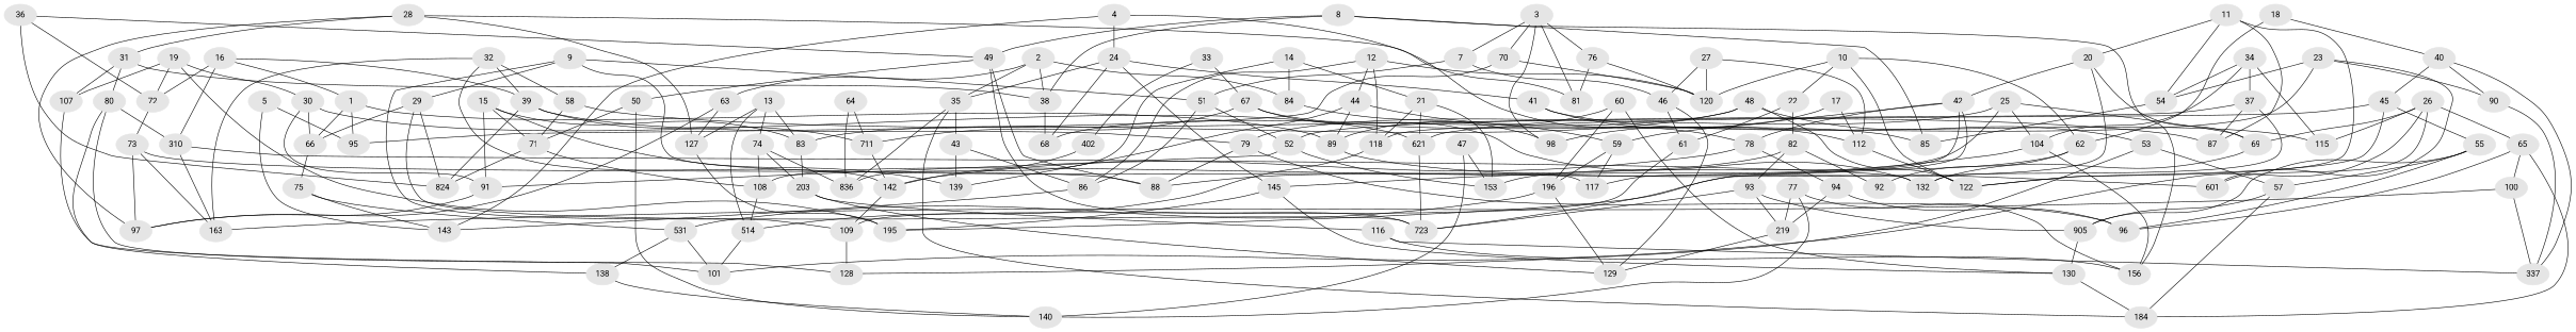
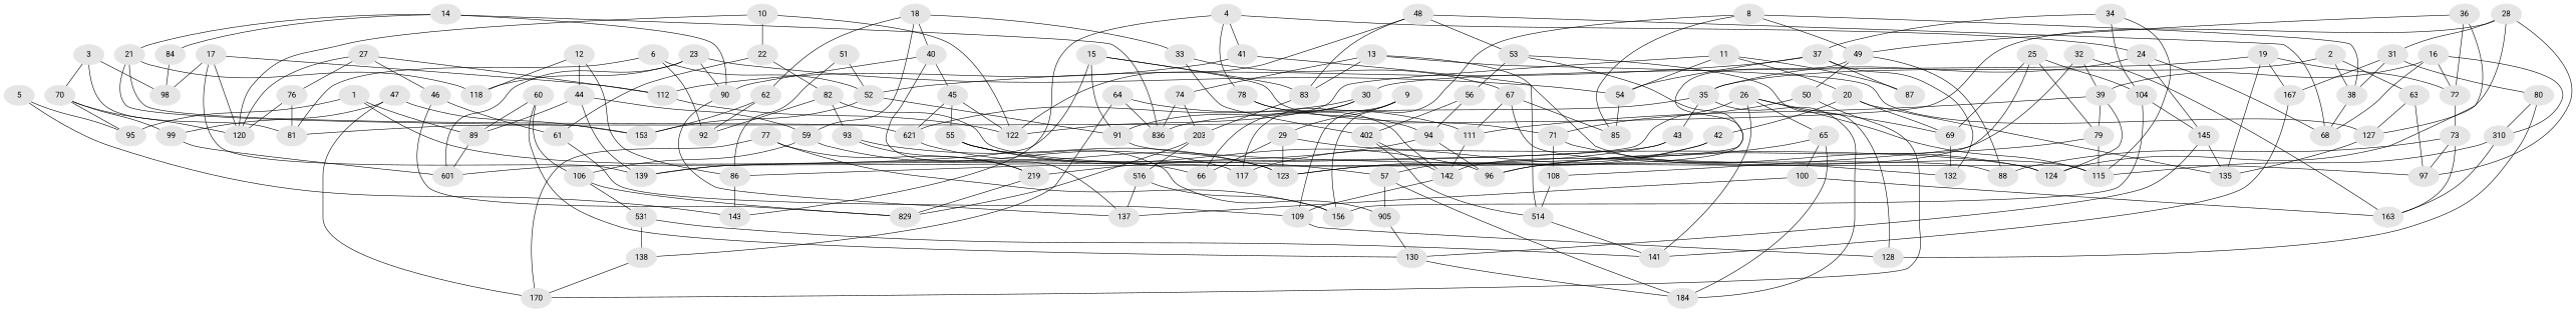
  graph {
    fontname=Roboto
    node [color=gray90 fontname=Roboto style=filled]
    edge [fontname=Roboto]
    1
    66
    89
    95
    47
+   99
    n7 [label=153]
-   140
-   75
+   140 [label=170]
    n10 [label=601]
    2
    38
    63
    84
    35
    5
    143
    68
    127
    97
    98
    3
-   7
    70
    81
    46
    51
    120
    4
    24
    41
    78
    n33 [label=145]
    112
    115
    142
    94
    138
+   6
    52
    92
    91
    61
-   129
+   129 [label=829]
    86
    8
    85
    49
    n49 [label=156]
-   123 [label=723]
+   123
    88
    50
    9
    29
    109
    117
-   124 [label=824]
+   124
    128
    10
    22
    62
    122
    82
    11
    20
    54
    87
-   135 [label=195]
+   135
    42
    69
    12
    44
    118
    139
    59
    13
    74
    83
    n79 [label=514]
    n80 [label=836]
    108
    n82 [label=203]
-   141 [label=101]
+   141
    14
    21
    90
    n87 [label=621]
-   137 [label=337]
+   137
    15
    71
    16
    39
    72
    n94 [label=310]
    79
-   111 [label=711]
+   111
    73
    n98 [label=163]
    17
    18
    33
    40
    67
    n104 [label=402]
    45
-   106 [label=196]
+   106
    19
    30
-   107
+   107 [label=167]
    132
    93
    23
    43
    n114 [label=184]
    130
    25
    104
    96
    26
    65
    27
    76
    28
    31
    80
    32
-   58
    34
    37
    36
    55
    77
    n133 [label=219]
    57
    n135 [label=905]
    48
    53
+   56
    100
    n140 [label=531]
    60
    64
-   116
+   116 [label=516]
    1 -- 66
    1 -- 89
    1 -- 95
-   66 -- 75
    89 -- n10
+   47 -- 99
    47 -- n7
    47 -- 140
-   75 -- 143
-   75 -- n140
+   99 -- n10
    2 -- 38
    2 -- 63
-   2 -- 84
    2 -- 35
    38 -- 68
    63 -- 127
    63 -- 97
    84 -- 98
    35 -- n80
    35 -- 43
    35 -- n114
    5 -- 95
    5 -- 143
    127 -- 135
    3 -- 98
-   3 -- 7
    3 -- 70
    3 -- 81
-   7 -- 46
-   7 -- 51
    70 -- 95
+   70 -- 99
    70 -- 120
    46 -- 61
    46 -- 129
    51 -- 52
    51 -- 86
    4 -- 143
    4 -- 24
-   24 -- 41
+   4 -- 41
    4 -- 78
    24 -- 35
    24 -- 68
    24 -- n33
    41 -- 112
    41 -- 115
    78 -- 142
    78 -- 94
    n33 -- 135
    n33 -- 130
    112 -- 122
    142 -- 109
    94 -- 96
    94 -- n133
    138 -- 140
+   6 -- 81
+   6 -- 52
+   6 -- 92
    52 -- n7
    52 -- 91
    91 -- 97
    61 -- 109
    86 -- 143
    8 -- 38
    8 -- 85
    8 -- 49
    8 -- n49
    49 -- 123
    49 -- 88
    49 -- 50
    50 -- 140
    50 -- 71
-   9 -- 51
    9 -- 29
    9 -- 109
    9 -- 117
    29 -- 66
    29 -- 123
    29 -- 124
    109 -- 128
    10 -- 120
    10 -- 22
-   10 -- 62
    10 -- 122
    22 -- 61
    22 -- 82
    62 -- n7
    62 -- 92
    82 -- 92
    82 -- 88
    82 -- 93
    11 -- 122
    11 -- 20
    11 -- 54
    11 -- 87
    20 -- 135
    20 -- 42
    20 -- 69
    54 -- 85
-   42 -- 78
    42 -- 123
    42 -- 117
    69 -- 132
-   12 -- 120
+   17 -- 120
    12 -- 86
    12 -- 44
    12 -- 118
    44 -- 89
    44 -- 139
    44 -- 59
    59 -- 117
    59 -- 106
    13 -- 127
    13 -- 74
    13 -- 83
    13 -- n79
    74 -- n80
-   74 -- 108
    74 -- n82
    83 -- n82
    n79 -- 141
    108 -- n79
    n82 -- 129
    n82 -- 116
    14 -- 84
    14 -- n80
    14 -- 21
+   14 -- 90
    21 -- n7
    21 -- 118
    21 -- n87
    90 -- 137
    n87 -- 123
    15 -- 91
    15 -- 139
    15 -- 83
    15 -- 71
    71 -- 124
    71 -- 108
-   16 -- 1
+   16 -- 68
    16 -- 39
    16 -- 72
    16 -- n94
    39 -- 124
    39 -- 79
    39 -- 111
    72 -- 73
-   n94 -- 132
+   n94 -- 115
    n94 -- n98
-   79 -- 88
+   79 -- 115
    79 -- 96
    111 -- 142
    73 -- 97
    73 -- 88
    73 -- n98
    17 -- 98
    17 -- 112
+   17 -- 139
    18 -- 62
-   42 -- 59
+   18 -- 59
+   18 -- 33
    18 -- 40
    33 -- 67
    33 -- n104
    40 -- 90
    40 -- 137
    40 -- 45
    67 -- 85
    67 -- 111
    67 -- 132
    n104 -- 142
-   118 -- n79
+   n104 -- n79
    45 -- 122
    45 -- n87
    45 -- 55
    106 -- 129
    106 -- n140
    19 -- 135
    19 -- 72
    19 -- 30
    19 -- 107
    30 -- 66
    30 -- 91
    30 -- n87
    107 -- 141
    93 -- 123
    93 -- n133
-   93 -- n135
    23 -- n10
    23 -- 54
    23 -- 118
    23 -- 90
    43 -- 86
    43 -- 139
    130 -- n114
    25 -- 69
    25 -- 108
    25 -- 79
    25 -- 104
    104 -- n33
    104 -- n49
    26 -- n10
    26 -- 115
    26 -- 69
    26 -- 141
    26 -- 65
    65 -- n114
    65 -- 96
    65 -- 100
    27 -- 46
    27 -- 120
    27 -- 112
-   3 -- 76
+   27 -- 76
    76 -- 81
    76 -- 120
    28 -- 127
    28 -- 97
    28 -- 81
    28 -- 31
    31 -- 38
    31 -- 107
    31 -- 80
    80 -- 128
    80 -- n94
    32 -- 142
    32 -- 39
    32 -- n98
-   32 -- 58
-   58 -- 87
-   58 -- 71
    34 -- 115
-   34 -- 54
+   37 -- 54
    34 -- 104
    34 -- 37
    37 -- 52
    37 -- 87
    37 -- 132
    36 -- 49
    36 -- 124
    36 -- 72
    55 -- 96
    55 -- 57
    55 -- n135
    77 -- 140
    77 -- n49
    77 -- n133
    n133 -- 129
    57 -- n114
    57 -- n135
    n135 -- 130
    48 -- 68
    48 -- 122
    48 -- 83
    48 -- 53
    53 -- 128
    53 -- 57
+   53 -- 56
+   56 -- 94
+   56 -- n104
    100 -- 137
    100 -- n98
    n140 -- 138
    n140 -- 141
    60 -- 89
    60 -- 106
    60 -- 130
-   80 -- 138
+   64 -- 138
    64 -- n80
    64 -- 111
    116 -- n49
    116 -- 137
  }
